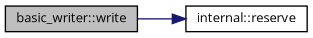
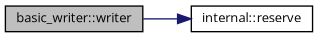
  digraph {
    rankdir=LR
    fontname="Open Sans"
    node [color=black fontname="Open Sans" fontsize=10 shape=record style=filled]
-   n1 [fillcolor=grey75 fontcolor=black height=0.2 label="basic_writer::write" width=0.4]
+   n1 [fillcolor=grey75 fontcolor=black height=0.2 label="basic_writer::writer" width=0.4]
    n2 [fillcolor=white height=0.2 label="internal::reserve" width=0.4]
    n1 -> n2 [color=midnightblue fontname="Open Sans" fontsize=10 labelfontname=Helvetica labelfontsize=10 style=solid]
  }
